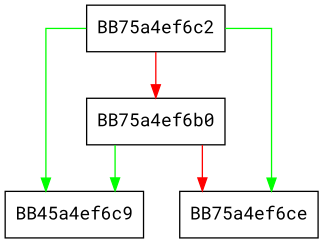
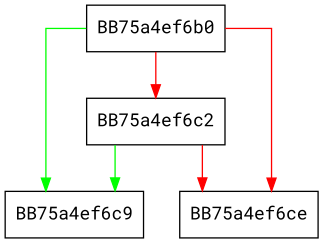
  digraph {
    fontname="Roboto Mono"
    splines=ortho
    node [fontname="Roboto Mono" shape=box]
    edge [color=green fontname="Roboto Mono"]
    BB75a4ef6b0
-   BB75a4ef6c9 [label=BB45a4ef6c9]
+   BB75a4ef6c9
    BB75a4ef6c2
    BB75a4ef6ce
    BB75a4ef6b0 -> BB75a4ef6c9
-   BB75a4ef6c2 -> BB75a4ef6b0 [color=red]
+   BB75a4ef6b0 -> BB75a4ef6c2 [color=red]
    BB75a4ef6b0 -> BB75a4ef6ce [color=red]
    BB75a4ef6c2 -> BB75a4ef6c9
-   BB75a4ef6c2 -> BB75a4ef6ce
+   BB75a4ef6c2 -> BB75a4ef6ce [color=red]
  }
